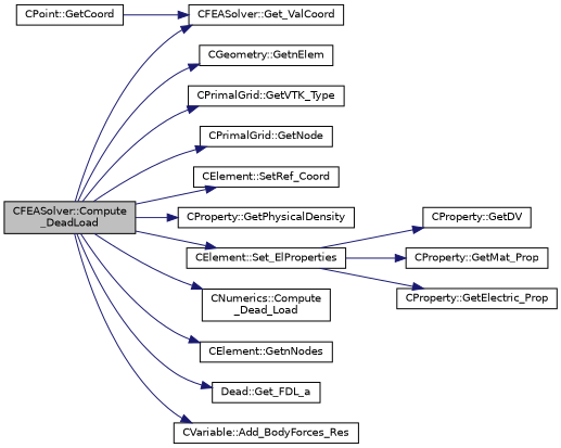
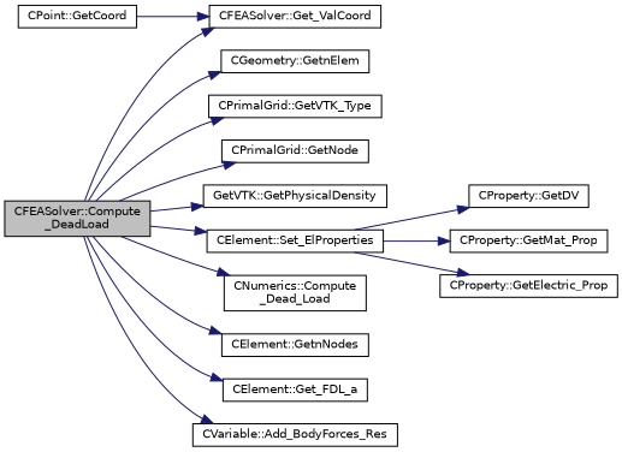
  digraph {
    rankdir=LR
    node [color=black fillcolor=white fontname=Helvetica fontsize=10 shape=record style=filled]
    edge [color=midnightblue fontname=Helvetica fontsize=10 labelfontname=Helvetica labelfontsize=10 style=solid]
    n1 [fillcolor=grey75 fontcolor=black height=0.2 label="CFEASolver::Compute\l_DeadLoad" width=0.4]
    n2 [height=0.2 label="CGeometry::GetnElem" width=0.4]
    n3 [height=0.2 label="CPrimalGrid::GetVTK_Type" width=0.4]
    n4 [height=0.2 label="CPrimalGrid::GetNode" width=0.4]
    n5 [height=0.2 label="CFEASolver::Get_ValCoord" width=0.4]
-   n6 [height=0.2 label="CElement::SetRef_Coord" width=0.4]
-   n7 [height=0.2 label="CProperty::GetPhysicalDensity" width=0.4]
+   n7 [height=0.2 label="GetVTK::GetPhysicalDensity" width=0.4]
    n8 [height=0.2 label="CElement::Set_ElProperties" width=0.4]
    n9 [height=0.2 label="CNumerics::Compute\l_Dead_Load" width=0.4]
    n10 [height=0.2 label="CElement::GetnNodes" width=0.4]
-   n11 [height=0.2 label="Dead::Get_FDL_a" width=0.4]
+   n11 [height=0.2 label="CElement::Get_FDL_a" width=0.4]
    n12 [height=0.2 label="CVariable::Add_BodyForces_Res" width=0.4]
    n13 [height=0.2 label="CProperty::GetDV" width=0.4]
    n14 [height=0.2 label="CProperty::GetMat_Prop" width=0.4]
    n15 [height=0.2 label="CProperty::GetElectric_Prop" width=0.4]
    n16 [height=0.2 label="CPoint::GetCoord" width=0.4]
    n1 -> n2
    n1 -> n3
    n1 -> n4
    n1 -> n5
-   n1 -> n6
    n1 -> n7
    n1 -> n8
    n1 -> n9
    n1 -> n10
    n1 -> n11
    n1 -> n12
    n8 -> n13
    n8 -> n14
    n8 -> n15
    n16 -> n5
  }
